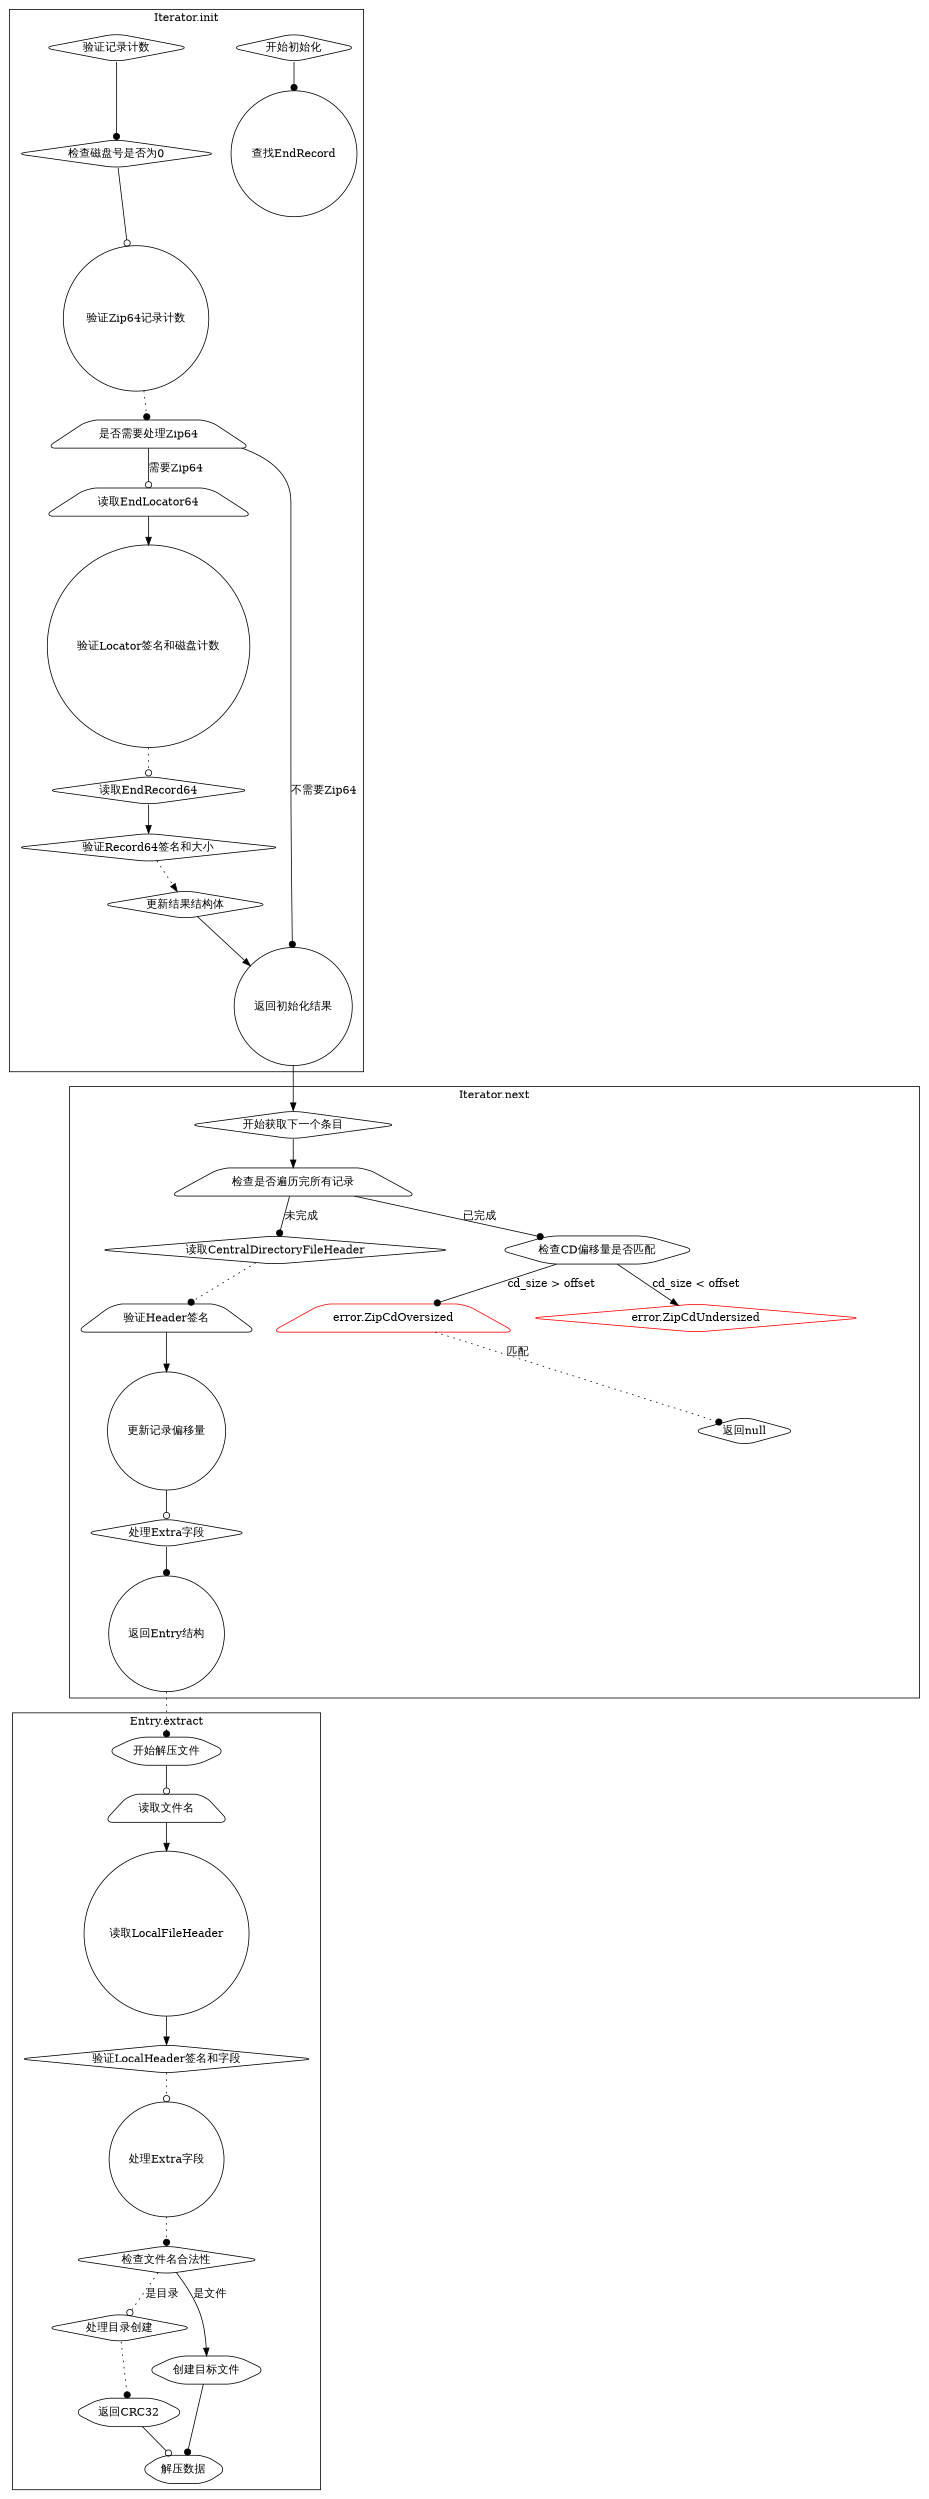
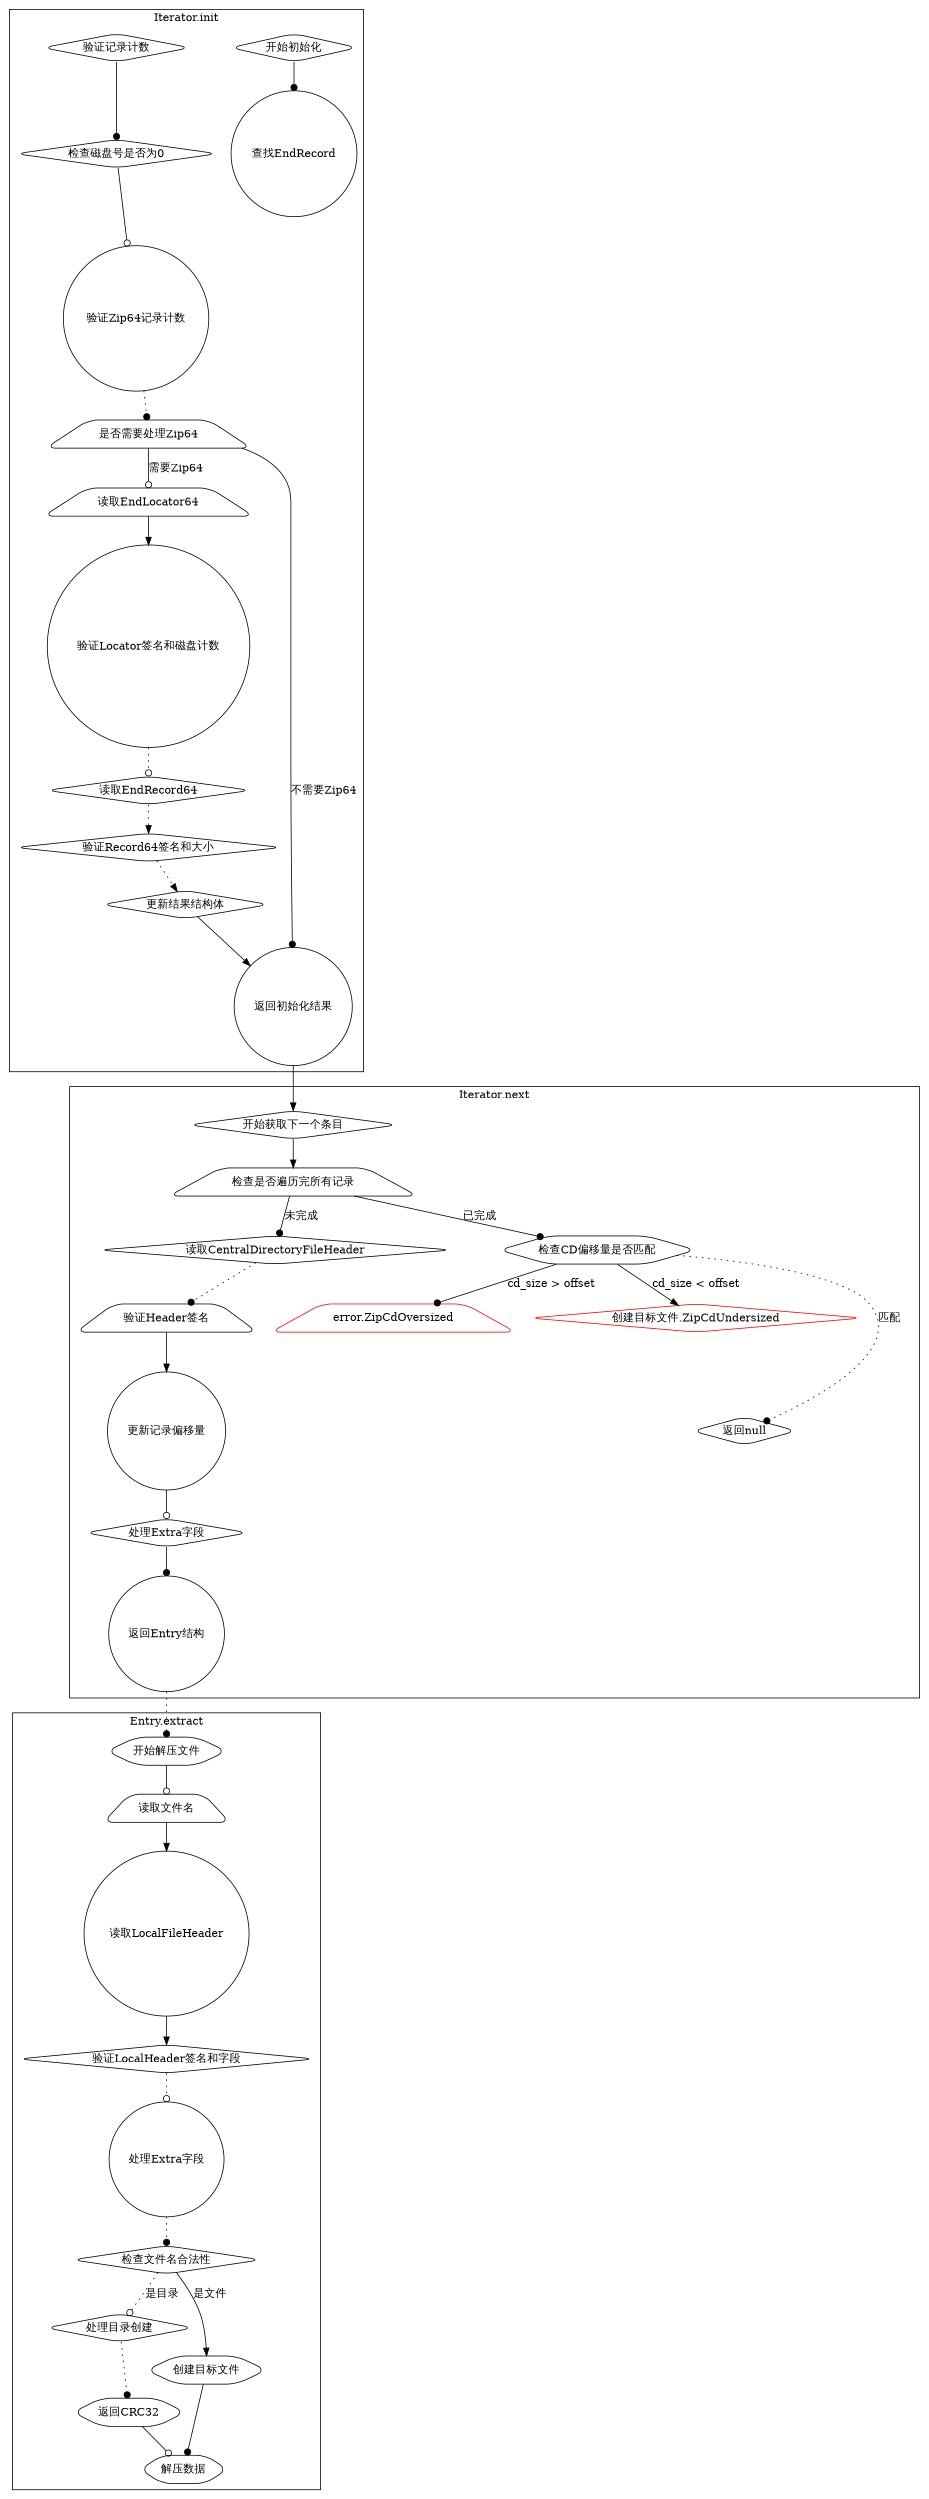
  digraph {
    node [shape=diamond style=rounded]
    edge [arrowhead=dot style=solid]
    n1 [label="开始初始化"]
    n2 [label="查找EndRecord" shape=circle]
    n3 [label="验证记录计数"]
    n4 [label="检查磁盘号是否为0"]
    n5 [label="验证Zip64记录计数" shape=circle]
    n6 [label="是否需要处理Zip64" shape=trapezium]
    n7 [label="读取EndLocator64" shape=trapezium]
    n8 [label="返回初始化结果" shape=circle]
    n9 [label="验证Locator签名和磁盘计数" shape=circle]
    n10 [label="读取EndRecord64"]
    n11 [label="验证Record64签名和大小"]
    n12 [label="更新结果结构体"]
    n13 [label="开始获取下一个条目"]
    n14 [label="检查是否遍历完所有记录" shape=trapezium]
    n15 [label="读取CentralDirectoryFileHeader"]
    n16 [label="检查CD偏移量是否匹配" shape=hexagon]
    n17 [label="验证Header签名" shape=trapezium]
    n18 [label="更新记录偏移量" shape=circle]
    n19 [label="处理Extra字段"]
    n20 [label="返回Entry结构" shape=circle]
    n21 [color=red label="error.ZipCdOversized" shape=trapezium]
-   n22 [color=red label="error.ZipCdUndersized"]
+   n22 [color=red label="创建目标文件.ZipCdUndersized"]
    n23 [label="返回null"]
    n24 [label="开始解压文件" shape=hexagon]
    n25 [label="读取文件名" shape=trapezium]
    n26 [label="读取LocalFileHeader" shape=circle]
    n27 [label="验证LocalHeader签名和字段"]
    n28 [label="处理Extra字段" shape=circle]
    n29 [label="检查文件名合法性"]
    n30 [label="处理目录创建"]
    n31 [label="创建目标文件" shape=hexagon]
    n32 [label="返回CRC32" shape=hexagon]
    n33 [label="解压数据" shape=hexagon]
    subgraph cluster_1 {
      label="Iterator.init"
      n1
      n2
      n3
      n4
      n5
      n6
      n7
      n8
      n9
      n10
      n11
      n12
    }
    subgraph cluster_2 {
      label="Iterator.next"
      n13
      n14
      n15
      n16
      n17
      n18
      n19
      n20
      n21
      n22
      n23
    }
    subgraph cluster_3 {
      label="Entry.extract"
      n24
      n25
      n26
      n27
      n28
      n29
      n30
      n31
      n32
      n33
    }
    n1 -> n2
    n3 -> n4
    n4 -> n5 [arrowhead=odot]
    n5 -> n6 [style=dotted]
    n6 -> n7 [arrowhead=odot label="需要Zip64"]
    n6 -> n8 [label="不需要Zip64"]
    n7 -> n9 [arrowhead=normal]
    n8 -> n13 [arrowhead=normal]
    n9 -> n10 [arrowhead=odot style=dotted]
-   n10 -> n11 [arrowhead=normal]
+   n10 -> n11 [arrowhead=normal style=dotted]
    n11 -> n12 [arrowhead=normal style=dotted]
    n12 -> n8 [arrowhead=normal]
    n13 -> n14 [arrowhead=normal]
    n14 -> n15 [label="未完成"]
    n14 -> n16 [label="已完成"]
    n15 -> n17 [style=dotted]
    n16 -> n21 [label="cd_size > offset"]
    n16 -> n22 [arrowhead=normal label="cd_size < offset"]
-   n21 -> n23 [label="匹配" style=dotted]
+   n16 -> n23 [label="匹配" style=dotted]
    n17 -> n18 [arrowhead=normal]
    n18 -> n19 [arrowhead=odot]
    n19 -> n20
    n20 -> n24 [style=dotted]
    n24 -> n25 [arrowhead=odot]
    n25 -> n26 [arrowhead=normal]
    n26 -> n27 [arrowhead=normal]
    n27 -> n28 [arrowhead=odot style=dotted]
    n28 -> n29 [style=dotted]
    n29 -> n30 [arrowhead=odot label="是目录" style=dotted]
    n29 -> n31 [arrowhead=normal label="是文件"]
    n30 -> n32 [style=dotted]
    n31 -> n33
    n32 -> n33 [arrowhead=odot]
  }
